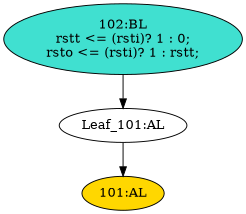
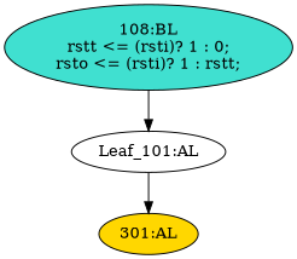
  strict digraph {
    node [style=filled]
-   n1 [ast="<pyverilog.vparser.ast.Block object at 0x7f0a27caf510>" fillcolor=turquoise label="102:BL\nrstt <= (rsti)? 1 : 0;\nrsto <= (rsti)? 1 : rstt;" statements="[<pyverilog.vparser.ast.NonblockingSubstitution object at 0x7f0a27caf450>, <pyverilog.vparser.ast.NonblockingSubstitution object at 0x7f0a27cfc410>]" typ=Block]
+   n1 [ast="<pyverilog.vparser.ast.Block object at 0x7f0a27caf510>" fillcolor=turquoise label="108:BL\nrstt <= (rsti)? 1 : 0;\nrsto <= (rsti)? 1 : rstt;" statements="[<pyverilog.vparser.ast.NonblockingSubstitution object at 0x7f0a27caf450>, <pyverilog.vparser.ast.NonblockingSubstitution object at 0x7f0a27cfc410>]" typ=Block]
    n2 [def_var="['rstt', 'rsto']" label="Leaf_101:AL" style=""]
-   n3 [ast="<pyverilog.vparser.ast.Always object at 0x7f0a27cd7390>" clk_sens=True fillcolor=gold label="101:AL" sens="['clk', 'rsti']" statements="[]" typ=Always use_var="['rstt', 'rsti']"]
+   n3 [ast="<pyverilog.vparser.ast.Always object at 0x7f0a27cd7390>" clk_sens=True fillcolor=gold label="301:AL" sens="['clk', 'rsti']" statements="[]" typ=Always use_var="['rstt', 'rsti']"]
    n1 -> n2 [cond="[]" lineno=None]
    n2 -> n3
  }
